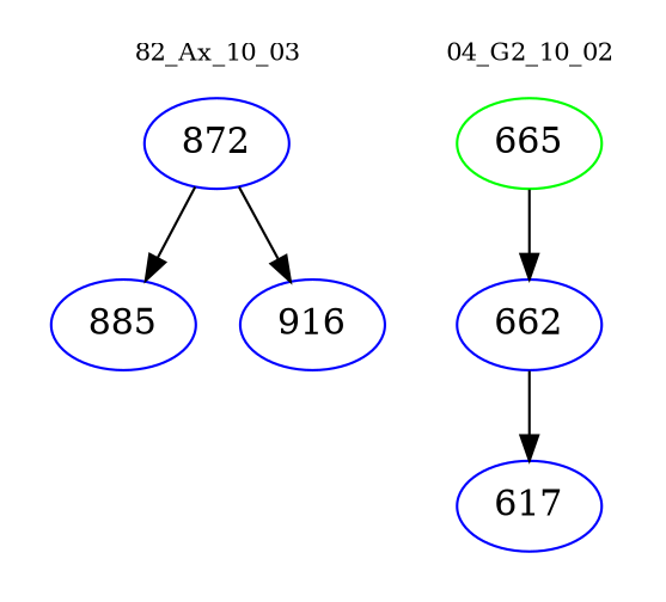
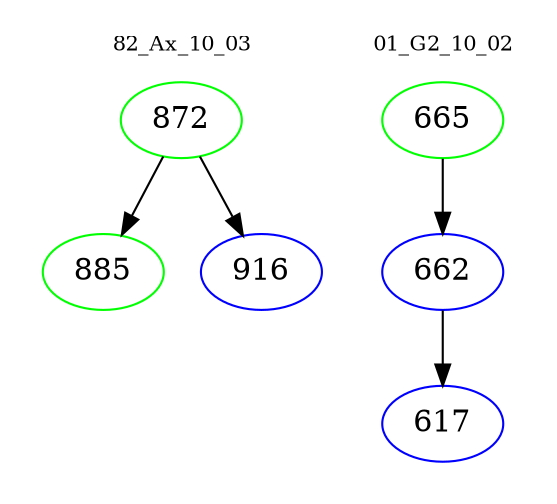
  digraph {
    node [color=blue]
    edge [color=black]
-   n1 [label=872]
-   n2 [label=885]
+   n1 [color=green label=872]
+   n2 [color=green label=885]
    n3 [label=916]
    n4 [color=green label=665]
    n5 [label=662]
    n6 [label=617]
    subgraph cluster_1 {
      color=white
      fontsize=10
      label="82_Ax_10_03"
      n1
      n2
      n3
    }
    subgraph cluster_2 {
      color=white
      fontsize=10
-     label="04_G2_10_02"
+     label="01_G2_10_02"
      n4
      n5
      n6
    }
    n1 -> n2
    n1 -> n3
    n4 -> n5
    n5 -> n6
  }
